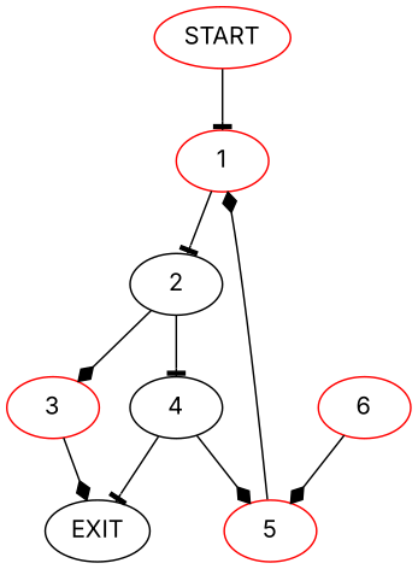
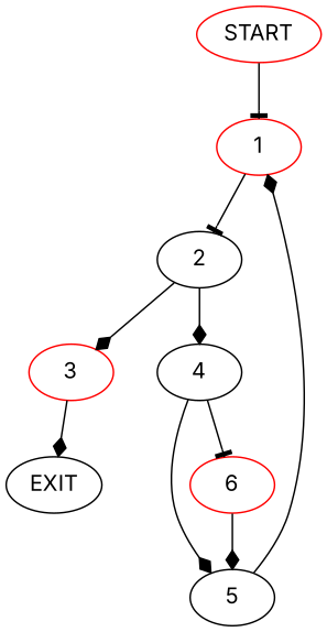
  digraph {
    fontname=Inter
    node [color=red fontname=Inter]
    edge [arrowhead=diamond fontname=Inter]
    n1 [label=START]
    1
    2 [color=black]
    n4 [color=black label=EXIT]
    3
    4 [color=black]
-   5
+   5 [color=black]
    6
    n1 -> 1 [arrowhead=tee]
    1 -> 2 [arrowhead=tee]
    2 -> 3
-   2 -> 4 [arrowhead=tee]
+   2 -> 4
    3 -> n4
    4 -> 5
-   4 -> n4 [arrowhead=tee]
+   4 -> 6 [arrowhead=tee]
    5 -> 1
    6 -> 5
  }
